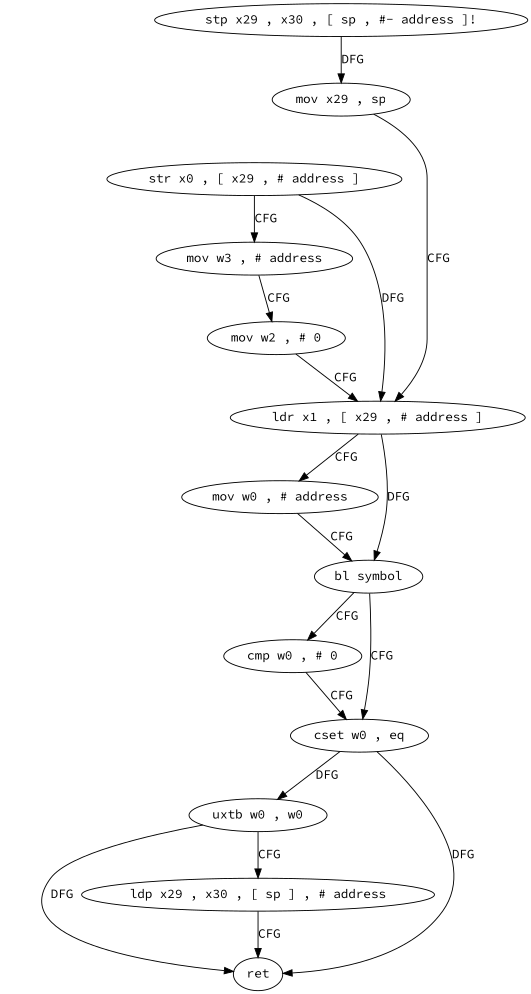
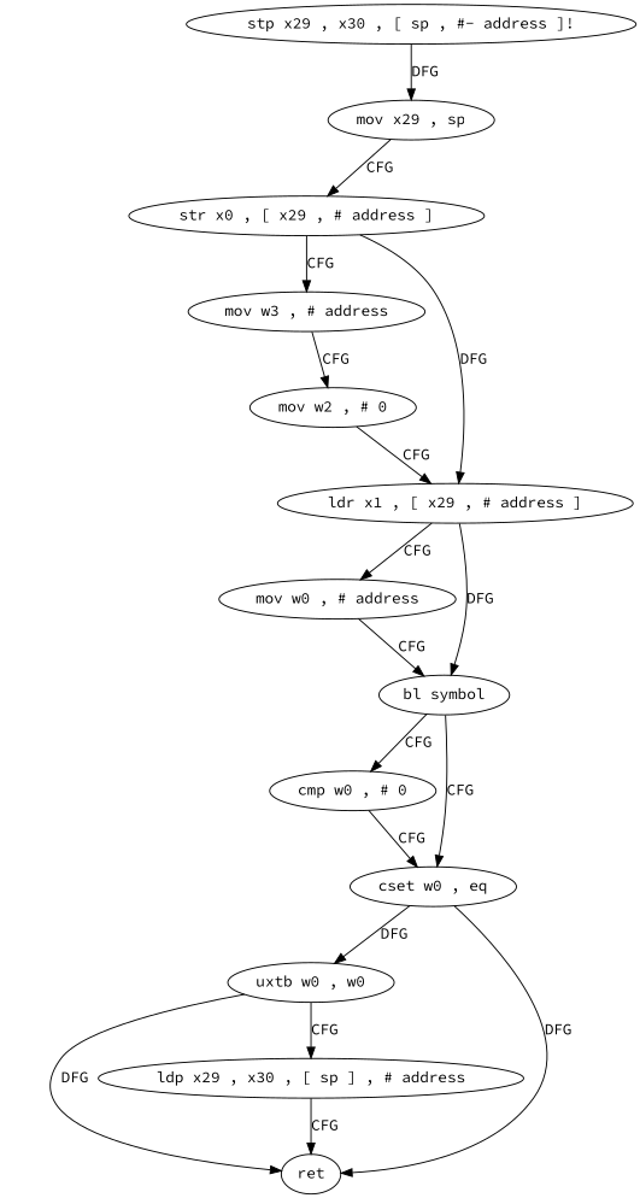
  digraph {
    fontname="Source Code Pro"
    node [fontname="Source Code Pro"]
    edge [fontname="Source Code Pro"]
    n1 [label="stp x29 , x30 , [ sp , #- address ]!"]
    n2 [label="mov x29 , sp"]
    n3 [label="str x0 , [ x29 , # address ]"]
    n4 [label="mov w3 , # address"]
    n5 [label="ldr x1 , [ x29 , # address ]"]
    n6 [label="mov w2 , # 0"]
    n7 [label="mov w0 , # address"]
    n8 [label="bl symbol"]
    n9 [label="cmp w0 , # 0"]
    n10 [label="cset w0 , eq"]
    n11 [label="uxtb w0 , w0"]
    n12 [label=ret]
    n13 [label="ldp x29 , x30 , [ sp ] , # address"]
    n1 -> n2 [label=DFG]
-   n2 -> n5 [label=CFG]
+   n2 -> n3 [label=CFG]
    n3 -> n4 [label=CFG]
    n3 -> n5 [label=DFG]
    n4 -> n6 [label=CFG]
    n5 -> n7 [label=CFG]
    n5 -> n8 [label=DFG]
    n6 -> n5 [label=CFG]
    n7 -> n8 [label=CFG]
    n8 -> n9 [label=CFG]
    n8 -> n10 [label=CFG]
    n9 -> n10 [label=CFG]
    n10 -> n11 [label=DFG]
    n10 -> n12 [label=DFG]
    n11 -> n12 [label=DFG]
    n11 -> n13 [label=CFG]
    n13 -> n12 [label=CFG]
  }
